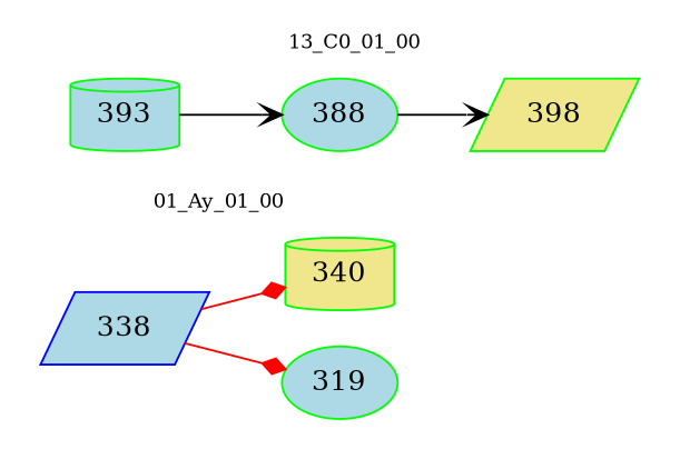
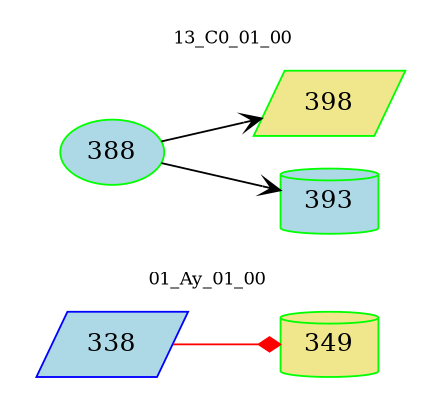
  digraph {
    rankdir=LR
    node [color=green fillcolor=lightblue shape=parallelogram style=filled]
    edge [arrowhead=diamond color=red style=solid]
    n1 [color=blue label=338]
-   n2 [label=319 shape=ellipse]
-   n3 [fillcolor=khaki label=340 shape=cylinder]
+   n3 [fillcolor=khaki label=349 shape=cylinder]
    n4 [label=393 shape=cylinder]
    n5 [label=388 shape=ellipse]
    n6 [fillcolor=khaki label=398]
    subgraph cluster_1 {
      color=white
      fontsize=10
      label="01_Ay_01_00"
      n1
-     n2
      n3
    }
    subgraph cluster_2 {
      color=white
      fontsize=10
      label="13_C0_01_00"
      n4
      n5
      n6
    }
-   n1 -> n2
    n1 -> n3
-   n4 -> n5 [arrowhead=vee color=black]
+   n5 -> n4 [arrowhead=vee color=black]
    n5 -> n6 [arrowhead=vee color=black]
  }
